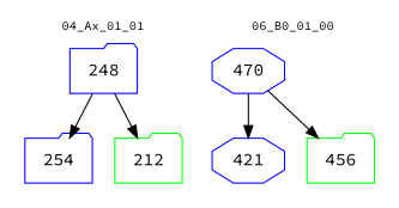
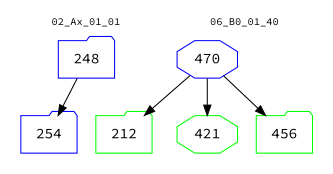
  digraph {
    fontname="Source Code Pro"
    node [color=blue fontname="Source Code Pro" shape=folder]
    edge [color=black fontname="Source Code Pro"]
    n1 [label=248]
    n2 [color=green label=212]
    n3 [label=254]
    n4 [label=470 shape=octagon]
-   n5 [label=421 shape=octagon]
+   n5 [color=green label=421 shape=octagon]
    n6 [color=green label=456]
    subgraph cluster_1 {
      color=white
      fontsize=10
-     label="04_Ax_01_01"
+     label="02_Ax_01_01"
      n1
      n2
      n3
    }
    subgraph cluster_2 {
      color=white
      fontsize=10
-     label="06_B0_01_00"
+     label="06_B0_01_40"
      n4
      n5
      n6
    }
-   n1 -> n2
+   n4 -> n2
    n1 -> n3
    n4 -> n5
    n4 -> n6
  }
